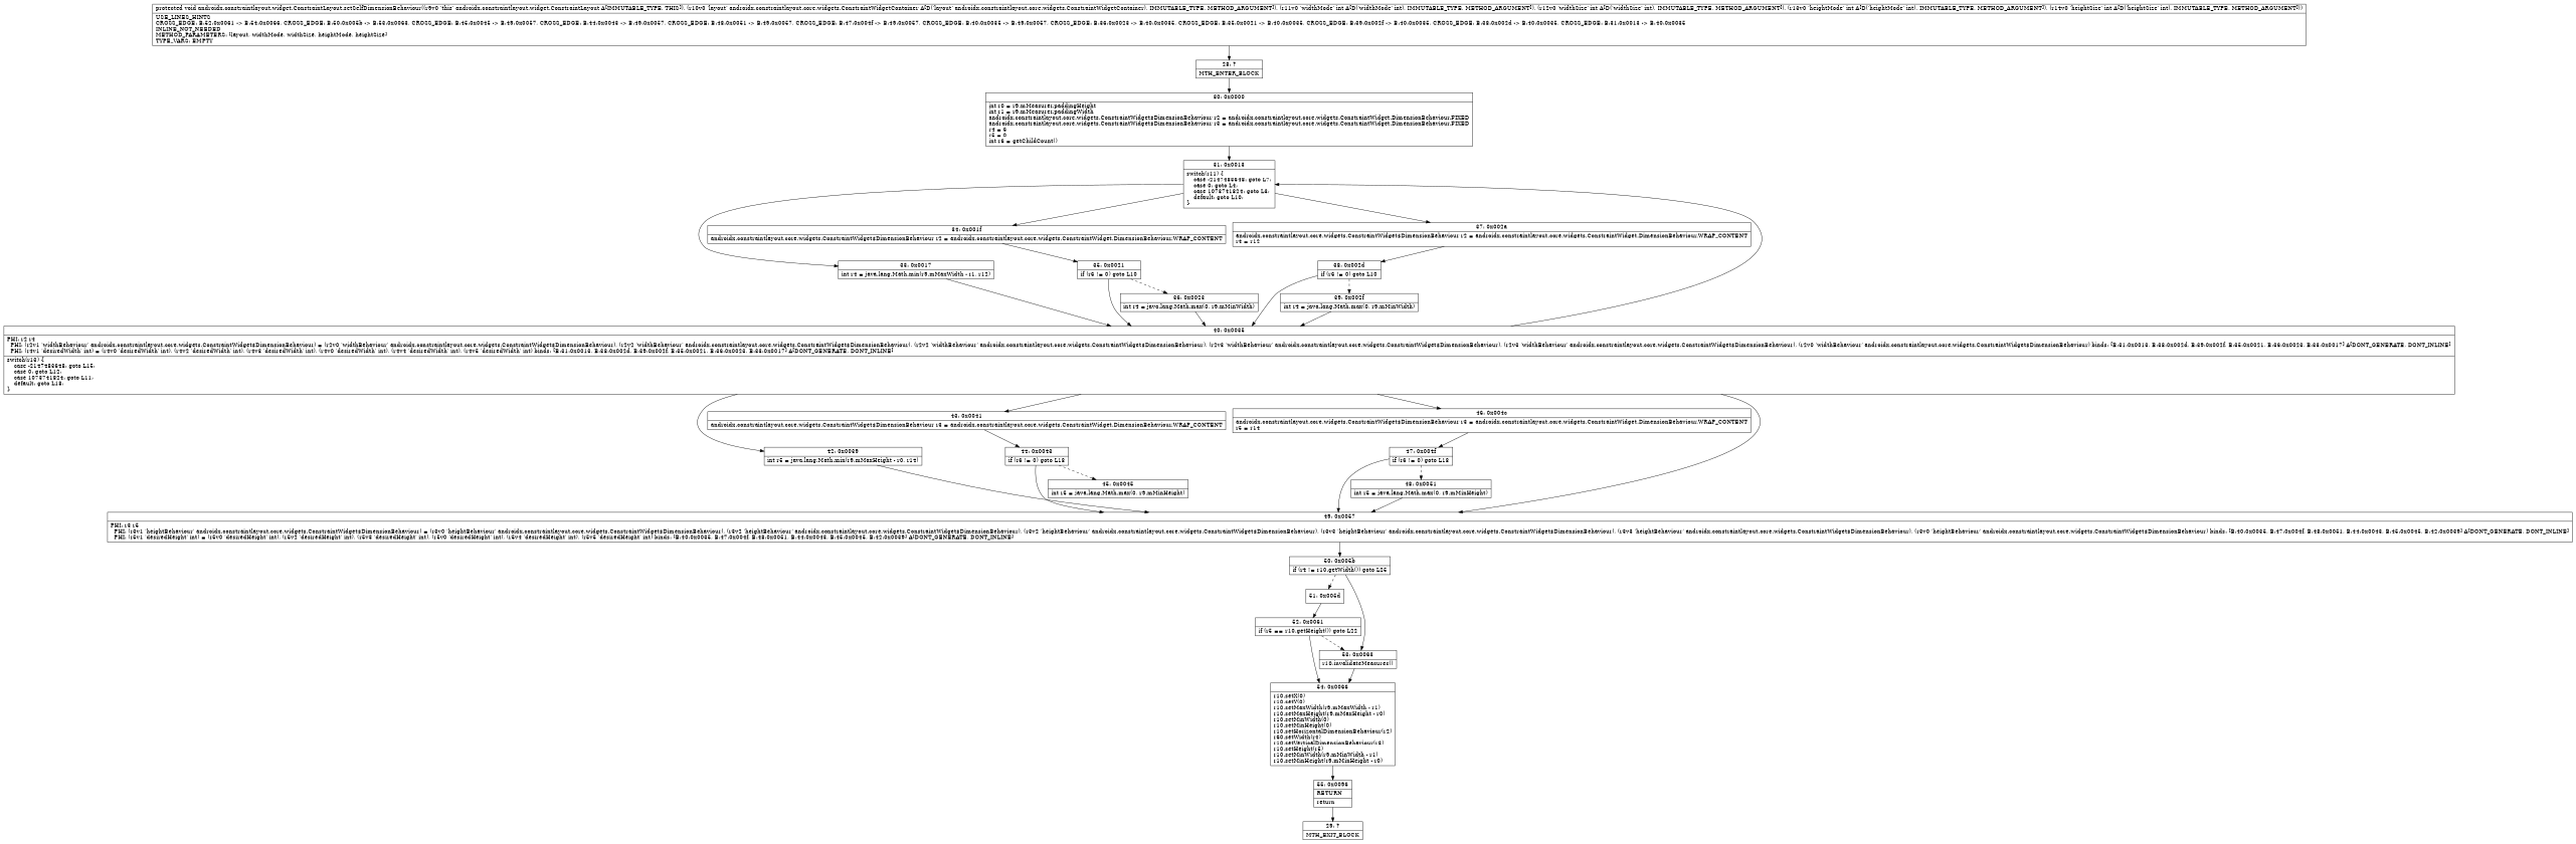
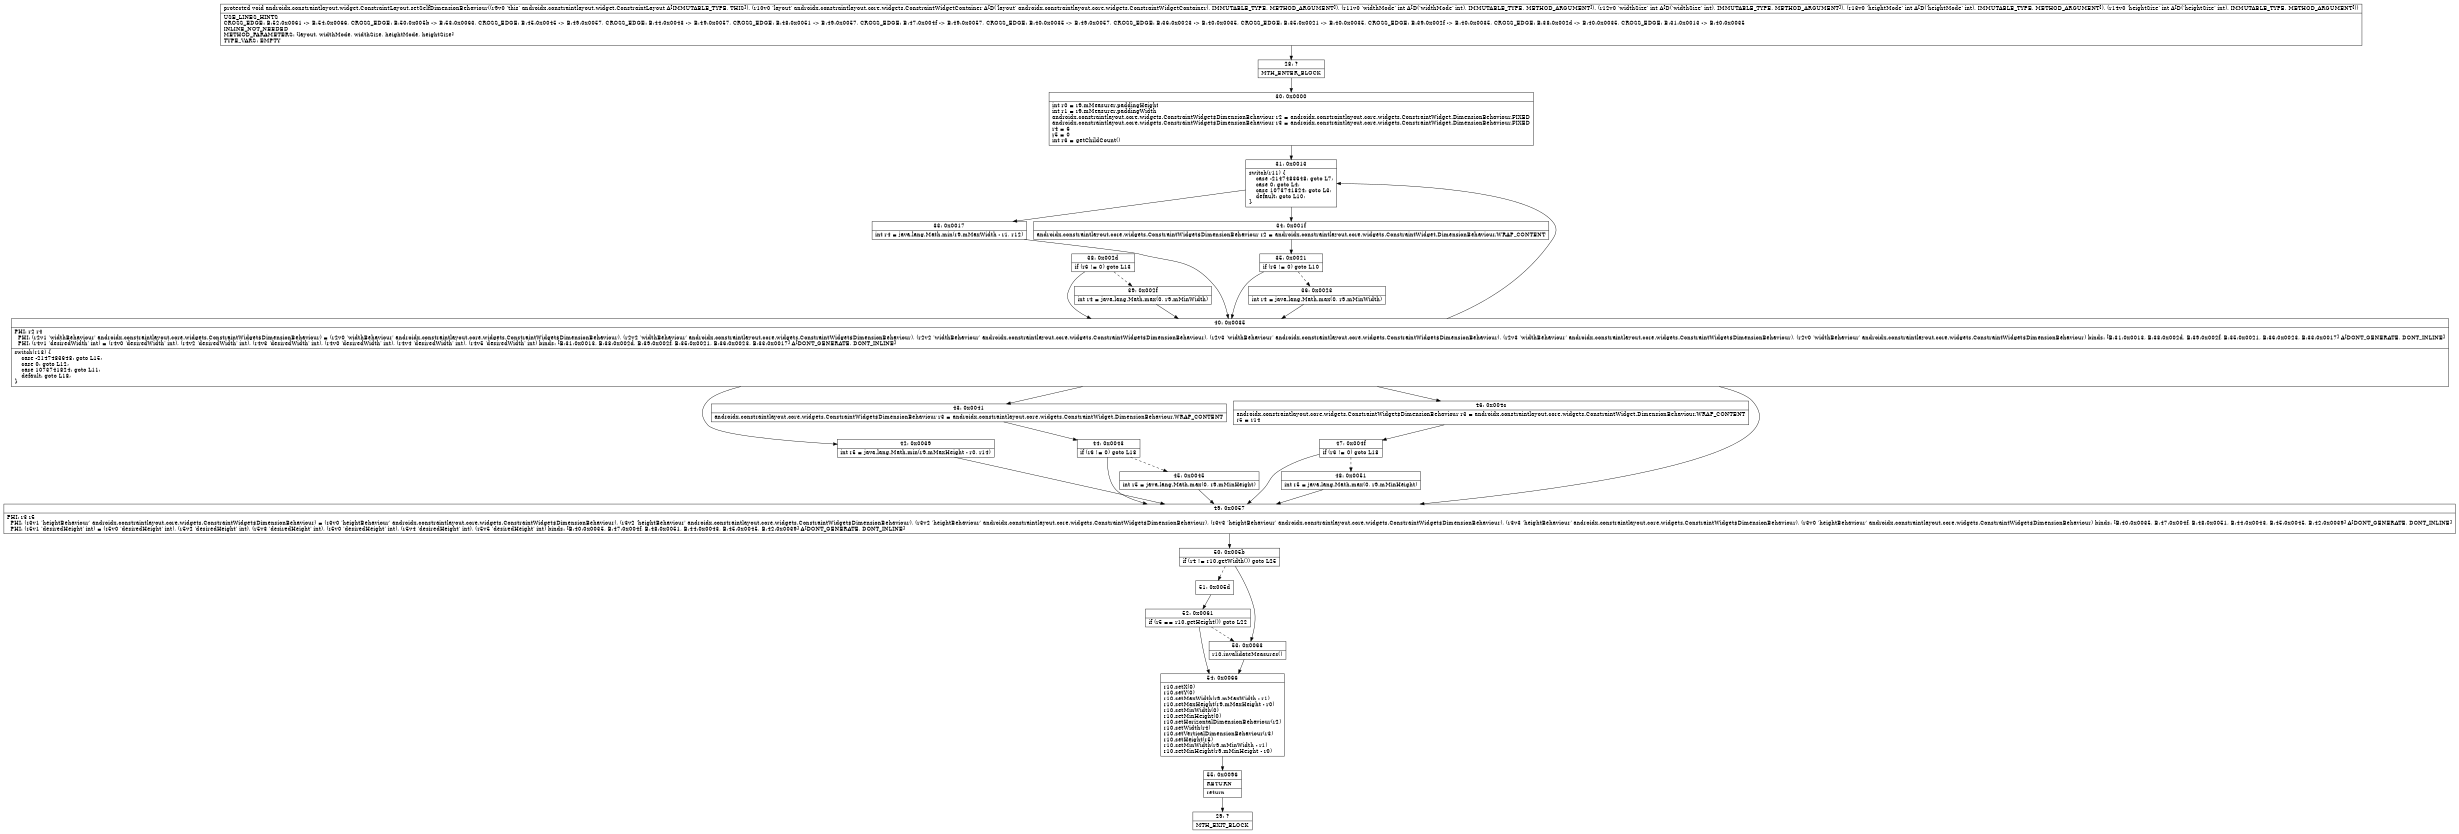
  digraph {
    node [shape=record]
    n1 [label="{28\:\ ?|MTH_ENTER_BLOCK\l}"]
    n2 [label="{30\:\ 0x0000|int r0 = r9.mMeasurer.paddingHeight\lint r1 = r9.mMeasurer.paddingWidth\landroidx.constraintlayout.core.widgets.ConstraintWidget$DimensionBehaviour r2 = androidx.constraintlayout.core.widgets.ConstraintWidget.DimensionBehaviour.FIXED\landroidx.constraintlayout.core.widgets.ConstraintWidget$DimensionBehaviour r3 = androidx.constraintlayout.core.widgets.ConstraintWidget.DimensionBehaviour.FIXED\lr4 = 6\lr5 = 0\lint r6 = getChildCount()\l}"]
    n3 [label="{31\:\ 0x0013|switch(r11) \{\l    case \-2147483648: goto L7;\l    case 0: goto L4;\l    case 1073741824: goto L3;\l    default: goto L10;\l\}\l}"]
    n4 [label="{33\:\ 0x0017|int r4 = java.lang.Math.min(r9.mMaxWidth \- r1, r12)\l}"]
    n5 [label="{34\:\ 0x001f|androidx.constraintlayout.core.widgets.ConstraintWidget$DimensionBehaviour r2 = androidx.constraintlayout.core.widgets.ConstraintWidget.DimensionBehaviour.WRAP_CONTENT\l}"]
-   n6 [label="{37\:\ 0x002a|androidx.constraintlayout.core.widgets.ConstraintWidget$DimensionBehaviour r2 = androidx.constraintlayout.core.widgets.ConstraintWidget.DimensionBehaviour.WRAP_CONTENT\lr4 = r12\l}"]
    n7 [label="{40\:\ 0x0035|PHI: r2 r4 \l  PHI: (r2v1 'widthBehaviour' androidx.constraintlayout.core.widgets.ConstraintWidget$DimensionBehaviour) = (r2v0 'widthBehaviour' androidx.constraintlayout.core.widgets.ConstraintWidget$DimensionBehaviour), (r2v2 'widthBehaviour' androidx.constraintlayout.core.widgets.ConstraintWidget$DimensionBehaviour), (r2v2 'widthBehaviour' androidx.constraintlayout.core.widgets.ConstraintWidget$DimensionBehaviour), (r2v3 'widthBehaviour' androidx.constraintlayout.core.widgets.ConstraintWidget$DimensionBehaviour), (r2v3 'widthBehaviour' androidx.constraintlayout.core.widgets.ConstraintWidget$DimensionBehaviour), (r2v0 'widthBehaviour' androidx.constraintlayout.core.widgets.ConstraintWidget$DimensionBehaviour) binds: [B:31:0x0013, B:38:0x002d, B:39:0x002f, B:35:0x0021, B:36:0x0023, B:33:0x0017] A[DONT_GENERATE, DONT_INLINE]\l  PHI: (r4v1 'desiredWidth' int) = (r4v0 'desiredWidth' int), (r4v2 'desiredWidth' int), (r4v3 'desiredWidth' int), (r4v0 'desiredWidth' int), (r4v4 'desiredWidth' int), (r4v5 'desiredWidth' int) binds: [B:31:0x0013, B:38:0x002d, B:39:0x002f, B:35:0x0021, B:36:0x0023, B:33:0x0017] A[DONT_GENERATE, DONT_INLINE]\l|switch(r13) \{\l    case \-2147483648: goto L15;\l    case 0: goto L12;\l    case 1073741824: goto L11;\l    default: goto L18;\l\}\l}"]
    n8 [label="{35\:\ 0x0021|if (r6 != 0) goto L10\l}"]
-   n9 [label="{38\:\ 0x002d|if (r6 != 0) goto L10\l}"]
+   n9 [label="{38\:\ 0x002d|if (r6 != 0) goto L13\l}"]
    n10 [label="{42\:\ 0x0039|int r5 = java.lang.Math.min(r9.mMaxHeight \- r0, r14)\l}"]
    n11 [label="{43\:\ 0x0041|androidx.constraintlayout.core.widgets.ConstraintWidget$DimensionBehaviour r3 = androidx.constraintlayout.core.widgets.ConstraintWidget.DimensionBehaviour.WRAP_CONTENT\l}"]
    n12 [label="{46\:\ 0x004c|androidx.constraintlayout.core.widgets.ConstraintWidget$DimensionBehaviour r3 = androidx.constraintlayout.core.widgets.ConstraintWidget.DimensionBehaviour.WRAP_CONTENT\lr5 = r14\l}"]
    n13 [label="{49\:\ 0x0057|PHI: r3 r5 \l  PHI: (r3v1 'heightBehaviour' androidx.constraintlayout.core.widgets.ConstraintWidget$DimensionBehaviour) = (r3v0 'heightBehaviour' androidx.constraintlayout.core.widgets.ConstraintWidget$DimensionBehaviour), (r3v2 'heightBehaviour' androidx.constraintlayout.core.widgets.ConstraintWidget$DimensionBehaviour), (r3v2 'heightBehaviour' androidx.constraintlayout.core.widgets.ConstraintWidget$DimensionBehaviour), (r3v3 'heightBehaviour' androidx.constraintlayout.core.widgets.ConstraintWidget$DimensionBehaviour), (r3v3 'heightBehaviour' androidx.constraintlayout.core.widgets.ConstraintWidget$DimensionBehaviour), (r3v0 'heightBehaviour' androidx.constraintlayout.core.widgets.ConstraintWidget$DimensionBehaviour) binds: [B:40:0x0035, B:47:0x004f, B:48:0x0051, B:44:0x0043, B:45:0x0045, B:42:0x0039] A[DONT_GENERATE, DONT_INLINE]\l  PHI: (r5v1 'desiredHeight' int) = (r5v0 'desiredHeight' int), (r5v2 'desiredHeight' int), (r5v3 'desiredHeight' int), (r5v0 'desiredHeight' int), (r5v4 'desiredHeight' int), (r5v5 'desiredHeight' int) binds: [B:40:0x0035, B:47:0x004f, B:48:0x0051, B:44:0x0043, B:45:0x0045, B:42:0x0039] A[DONT_GENERATE, DONT_INLINE]\l}"]
    n14 [label="{36\:\ 0x0023|int r4 = java.lang.Math.max(0, r9.mMinWidth)\l}"]
    n15 [label="{39\:\ 0x002f|int r4 = java.lang.Math.max(0, r9.mMinWidth)\l}"]
    n16 [label="{44\:\ 0x0043|if (r6 != 0) goto L18\l}"]
    n17 [label="{47\:\ 0x004f|if (r6 != 0) goto L18\l}"]
    n18 [label="{50\:\ 0x005b|if (r4 != r10.getWidth()) goto L25\l}"]
    n19 [label="{45\:\ 0x0045|int r5 = java.lang.Math.max(0, r9.mMinHeight)\l}"]
    n20 [label="{48\:\ 0x0051|int r5 = java.lang.Math.max(0, r9.mMinHeight)\l}"]
    n21 [label="{51\:\ 0x005d}"]
    n22 [label="{53\:\ 0x0063|r10.invalidateMeasures()\l}"]
    n23 [label="{52\:\ 0x0061|if (r5 == r10.getHeight()) goto L22\l}"]
-   n24 [label="{54\:\ 0x0066|r10.setX(0)\lr10.setY(0)\lr10.setMaxWidth(r9.mMaxWidth \- r1)\lr10.setMaxHeight(r9.mMaxHeight \- r0)\lr10.setMinWidth(0)\lr10.setMinHeight(0)\lr10.setHorizontalDimensionBehaviour(r2)\lr60.setWidth(r4)\lr10.setVerticalDimensionBehaviour(r3)\lr10.setHeight(r5)\lr10.setMinWidth(r9.mMinWidth \- r1)\lr10.setMinHeight(r9.mMinHeight \- r0)\l}"]
+   n24 [label="{54\:\ 0x0066|r10.setX(0)\lr10.setY(0)\lr10.setMaxWidth(r9.mMaxWidth \- r1)\lr10.setMaxHeight(r9.mMaxHeight \- r0)\lr10.setMinWidth(0)\lr10.setMinHeight(0)\lr10.setHorizontalDimensionBehaviour(r2)\lr10.setWidth(r4)\lr10.setVerticalDimensionBehaviour(r3)\lr10.setHeight(r5)\lr10.setMinWidth(r9.mMinWidth \- r1)\lr10.setMinHeight(r9.mMinHeight \- r0)\l}"]
    n25 [label="{55\:\ 0x0096|RETURN\l|return\l}"]
    n26 [label="{29\:\ ?|MTH_EXIT_BLOCK\l}"]
    n27 [label="{protected void androidx.constraintlayout.widget.ConstraintLayout.setSelfDimensionBehaviour((r9v0 'this' androidx.constraintlayout.widget.ConstraintLayout A[IMMUTABLE_TYPE, THIS]), (r10v0 'layout' androidx.constraintlayout.core.widgets.ConstraintWidgetContainer A[D('layout' androidx.constraintlayout.core.widgets.ConstraintWidgetContainer), IMMUTABLE_TYPE, METHOD_ARGUMENT]), (r11v0 'widthMode' int A[D('widthMode' int), IMMUTABLE_TYPE, METHOD_ARGUMENT]), (r12v0 'widthSize' int A[D('widthSize' int), IMMUTABLE_TYPE, METHOD_ARGUMENT]), (r13v0 'heightMode' int A[D('heightMode' int), IMMUTABLE_TYPE, METHOD_ARGUMENT]), (r14v0 'heightSize' int A[D('heightSize' int), IMMUTABLE_TYPE, METHOD_ARGUMENT]))  | USE_LINES_HINTS\lCROSS_EDGE: B:52:0x0061 \-\> B:54:0x0066, CROSS_EDGE: B:50:0x005b \-\> B:53:0x0063, CROSS_EDGE: B:45:0x0045 \-\> B:49:0x0057, CROSS_EDGE: B:44:0x0043 \-\> B:49:0x0057, CROSS_EDGE: B:48:0x0051 \-\> B:49:0x0057, CROSS_EDGE: B:47:0x004f \-\> B:49:0x0057, CROSS_EDGE: B:40:0x0035 \-\> B:49:0x0057, CROSS_EDGE: B:36:0x0023 \-\> B:40:0x0035, CROSS_EDGE: B:35:0x0021 \-\> B:40:0x0035, CROSS_EDGE: B:39:0x002f \-\> B:40:0x0035, CROSS_EDGE: B:38:0x002d \-\> B:40:0x0035, CROSS_EDGE: B:31:0x0013 \-\> B:40:0x0035\lINLINE_NOT_NEEDED\lMETHOD_PARAMETERS: [layout, widthMode, widthSize, heightMode, heightSize]\lTYPE_VARS: EMPTY\l}"]
    n1 -> n2
    n2 -> n3
    n3 -> n4
    n3 -> n5
-   n3 -> n6
    n4 -> n7
    n5 -> n8
-   n6 -> n9
    n7 -> n3
    n7 -> n10
    n7 -> n11
    n7 -> n12
    n7 -> n13
    n8 -> n7
    n8 -> n14 [style=dashed]
    n9 -> n7
    n9 -> n15 [style=dashed]
    n10 -> n13
    n11 -> n16
    n12 -> n17
    n13 -> n18
    n14 -> n7
    n15 -> n7
    n16 -> n13
    n16 -> n19 [style=dashed]
    n17 -> n13
    n17 -> n20 [style=dashed]
    n18 -> n21 [style=dashed]
    n18 -> n22
+   n19 -> n13
    n20 -> n13
    n21 -> n23
    n22 -> n24
    n23 -> n22 [style=dashed]
    n23 -> n24
    n24 -> n25
    n25 -> n26
    n27 -> n1
  }
